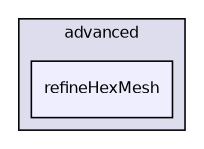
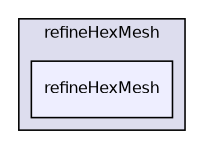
  digraph {
    compound=true
    n1 [fillcolor="#eeeeff" fontname=Helvetica fontsize=10 label=refineHexMesh pencolor=black shape=box style=filled]
    subgraph cluster_1 {
      bgcolor="#ddddee"
      fontname=Helvetica
      fontsize=10
-     label=advanced
+     label=refineHexMesh
      pencolor=black
      n1
    }
  }
